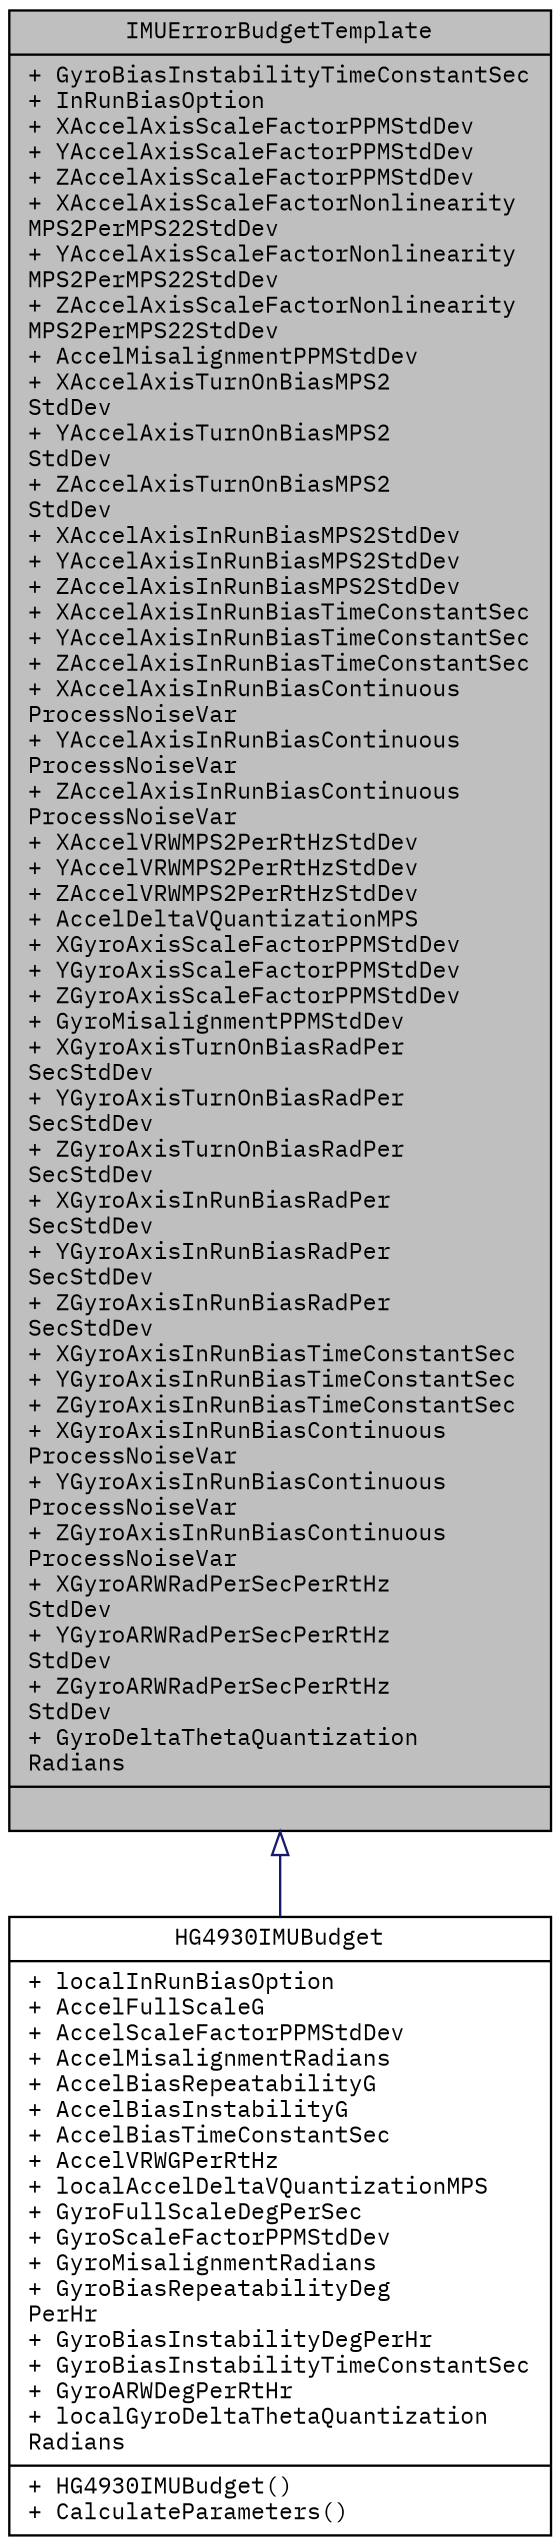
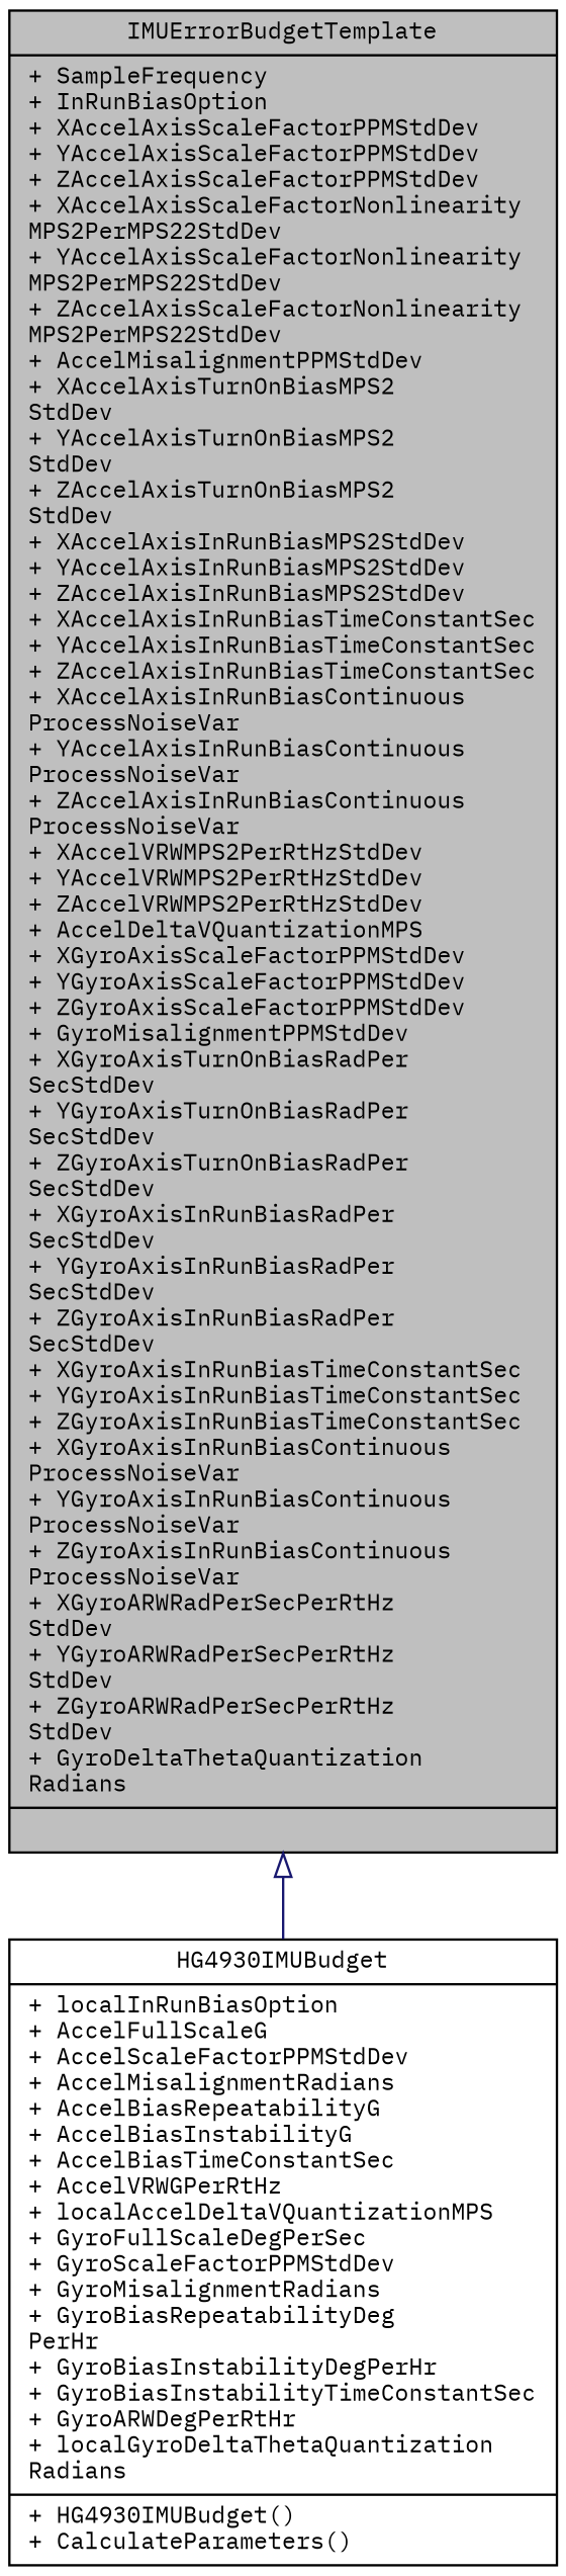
  digraph {
    fontname="IBM Plex Mono"
    node [color=black fontname="IBM Plex Mono" fontsize=10 shape=record style=filled]
-   n1 [fillcolor=grey75 fontcolor=black height=0.2 label="{IMUErrorBudgetTemplate\n|+ GyroBiasInstabilityTimeConstantSec\l+ InRunBiasOption\l+ XAccelAxisScaleFactorPPMStdDev\l+ YAccelAxisScaleFactorPPMStdDev\l+ ZAccelAxisScaleFactorPPMStdDev\l+ XAccelAxisScaleFactorNonlinearity\lMPS2PerMPS22StdDev\l+ YAccelAxisScaleFactorNonlinearity\lMPS2PerMPS22StdDev\l+ ZAccelAxisScaleFactorNonlinearity\lMPS2PerMPS22StdDev\l+ AccelMisalignmentPPMStdDev\l+ XAccelAxisTurnOnBiasMPS2\lStdDev\l+ YAccelAxisTurnOnBiasMPS2\lStdDev\l+ ZAccelAxisTurnOnBiasMPS2\lStdDev\l+ XAccelAxisInRunBiasMPS2StdDev\l+ YAccelAxisInRunBiasMPS2StdDev\l+ ZAccelAxisInRunBiasMPS2StdDev\l+ XAccelAxisInRunBiasTimeConstantSec\l+ YAccelAxisInRunBiasTimeConstantSec\l+ ZAccelAxisInRunBiasTimeConstantSec\l+ XAccelAxisInRunBiasContinuous\lProcessNoiseVar\l+ YAccelAxisInRunBiasContinuous\lProcessNoiseVar\l+ ZAccelAxisInRunBiasContinuous\lProcessNoiseVar\l+ XAccelVRWMPS2PerRtHzStdDev\l+ YAccelVRWMPS2PerRtHzStdDev\l+ ZAccelVRWMPS2PerRtHzStdDev\l+ AccelDeltaVQuantizationMPS\l+ XGyroAxisScaleFactorPPMStdDev\l+ YGyroAxisScaleFactorPPMStdDev\l+ ZGyroAxisScaleFactorPPMStdDev\l+ GyroMisalignmentPPMStdDev\l+ XGyroAxisTurnOnBiasRadPer\lSecStdDev\l+ YGyroAxisTurnOnBiasRadPer\lSecStdDev\l+ ZGyroAxisTurnOnBiasRadPer\lSecStdDev\l+ XGyroAxisInRunBiasRadPer\lSecStdDev\l+ YGyroAxisInRunBiasRadPer\lSecStdDev\l+ ZGyroAxisInRunBiasRadPer\lSecStdDev\l+ XGyroAxisInRunBiasTimeConstantSec\l+ YGyroAxisInRunBiasTimeConstantSec\l+ ZGyroAxisInRunBiasTimeConstantSec\l+ XGyroAxisInRunBiasContinuous\lProcessNoiseVar\l+ YGyroAxisInRunBiasContinuous\lProcessNoiseVar\l+ ZGyroAxisInRunBiasContinuous\lProcessNoiseVar\l+ XGyroARWRadPerSecPerRtHz\lStdDev\l+ YGyroARWRadPerSecPerRtHz\lStdDev\l+ ZGyroARWRadPerSecPerRtHz\lStdDev\l+ GyroDeltaThetaQuantization\lRadians\l|}" width=0.4]
+   n1 [fillcolor=grey75 fontcolor=black height=0.2 label="{IMUErrorBudgetTemplate\n|+ SampleFrequency\l+ InRunBiasOption\l+ XAccelAxisScaleFactorPPMStdDev\l+ YAccelAxisScaleFactorPPMStdDev\l+ ZAccelAxisScaleFactorPPMStdDev\l+ XAccelAxisScaleFactorNonlinearity\lMPS2PerMPS22StdDev\l+ YAccelAxisScaleFactorNonlinearity\lMPS2PerMPS22StdDev\l+ ZAccelAxisScaleFactorNonlinearity\lMPS2PerMPS22StdDev\l+ AccelMisalignmentPPMStdDev\l+ XAccelAxisTurnOnBiasMPS2\lStdDev\l+ YAccelAxisTurnOnBiasMPS2\lStdDev\l+ ZAccelAxisTurnOnBiasMPS2\lStdDev\l+ XAccelAxisInRunBiasMPS2StdDev\l+ YAccelAxisInRunBiasMPS2StdDev\l+ ZAccelAxisInRunBiasMPS2StdDev\l+ XAccelAxisInRunBiasTimeConstantSec\l+ YAccelAxisInRunBiasTimeConstantSec\l+ ZAccelAxisInRunBiasTimeConstantSec\l+ XAccelAxisInRunBiasContinuous\lProcessNoiseVar\l+ YAccelAxisInRunBiasContinuous\lProcessNoiseVar\l+ ZAccelAxisInRunBiasContinuous\lProcessNoiseVar\l+ XAccelVRWMPS2PerRtHzStdDev\l+ YAccelVRWMPS2PerRtHzStdDev\l+ ZAccelVRWMPS2PerRtHzStdDev\l+ AccelDeltaVQuantizationMPS\l+ XGyroAxisScaleFactorPPMStdDev\l+ YGyroAxisScaleFactorPPMStdDev\l+ ZGyroAxisScaleFactorPPMStdDev\l+ GyroMisalignmentPPMStdDev\l+ XGyroAxisTurnOnBiasRadPer\lSecStdDev\l+ YGyroAxisTurnOnBiasRadPer\lSecStdDev\l+ ZGyroAxisTurnOnBiasRadPer\lSecStdDev\l+ XGyroAxisInRunBiasRadPer\lSecStdDev\l+ YGyroAxisInRunBiasRadPer\lSecStdDev\l+ ZGyroAxisInRunBiasRadPer\lSecStdDev\l+ XGyroAxisInRunBiasTimeConstantSec\l+ YGyroAxisInRunBiasTimeConstantSec\l+ ZGyroAxisInRunBiasTimeConstantSec\l+ XGyroAxisInRunBiasContinuous\lProcessNoiseVar\l+ YGyroAxisInRunBiasContinuous\lProcessNoiseVar\l+ ZGyroAxisInRunBiasContinuous\lProcessNoiseVar\l+ XGyroARWRadPerSecPerRtHz\lStdDev\l+ YGyroARWRadPerSecPerRtHz\lStdDev\l+ ZGyroARWRadPerSecPerRtHz\lStdDev\l+ GyroDeltaThetaQuantization\lRadians\l|}" width=0.4]
    n2 [fillcolor=white height=0.2 label="{HG4930IMUBudget\n|+ localInRunBiasOption\l+ AccelFullScaleG\l+ AccelScaleFactorPPMStdDev\l+ AccelMisalignmentRadians\l+ AccelBiasRepeatabilityG\l+ AccelBiasInstabilityG\l+ AccelBiasTimeConstantSec\l+ AccelVRWGPerRtHz\l+ localAccelDeltaVQuantizationMPS\l+ GyroFullScaleDegPerSec\l+ GyroScaleFactorPPMStdDev\l+ GyroMisalignmentRadians\l+ GyroBiasRepeatabilityDeg\lPerHr\l+ GyroBiasInstabilityDegPerHr\l+ GyroBiasInstabilityTimeConstantSec\l+ GyroARWDegPerRtHr\l+ localGyroDeltaThetaQuantization\lRadians\l|+ HG4930IMUBudget()\l+ CalculateParameters()\l}" width=0.4]
    n1 -> n2 [arrowtail=onormal color=midnightblue dir=back fontname="IBM Plex Mono" fontsize=10 labelfontname=Helvetica labelfontsize=10 style=solid]
  }
